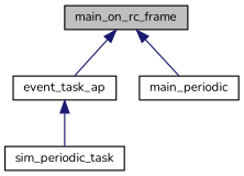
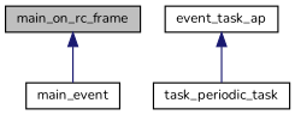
  digraph {
    fontname=Nunito
    rankdir=TB
    node [color=black fillcolor=white fontname=Nunito fontsize=10 shape=record style=filled]
    edge [color=midnightblue dir=back fontname=Nunito fontsize=10 labelfontname=FreeSans labelfontsize=10 style=solid]
    n1 [fillcolor=grey75 fontcolor=black height=0.2 label=main_on_rc_frame width=0.4]
    n2 [height=0.2 label=event_task_ap width=0.4]
-   n3 [height=0.2 label=main_periodic width=0.4]
-   n4 [height=0.2 label=sim_periodic_task width=0.4]
-   n1 -> n2
+   n3 [height=0.2 label=main_event width=0.4]
+   n4 [height=0.2 label=task_periodic_task width=0.4]
    n1 -> n3
    n2 -> n4
  }
